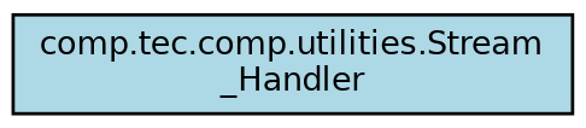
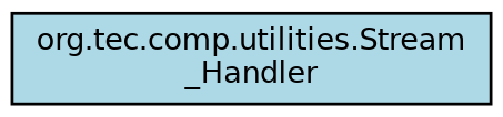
  digraph {
    rankdir=LR
-   n1 [color=black fillcolor=lightblue fontname=Helvetica fontsize=10 height=0.2 label="comp.tec.comp.utilities.Stream\l_Handler" shape=record style=filled width=0.4]
+   n1 [color=black fillcolor=lightblue fontname=Helvetica fontsize=10 height=0.2 label="org.tec.comp.utilities.Stream\l_Handler" shape=record style=filled width=0.4]
  }
